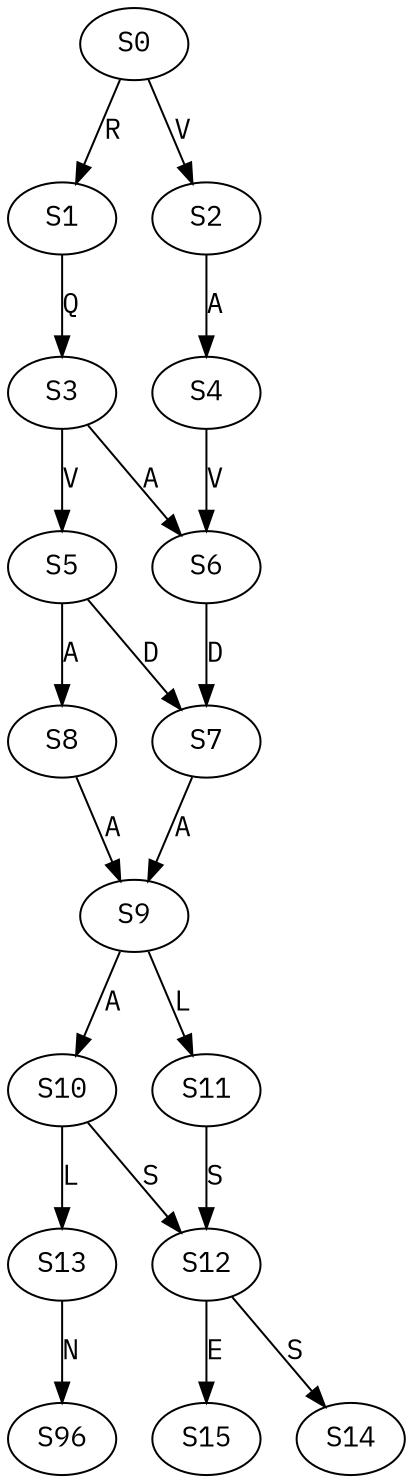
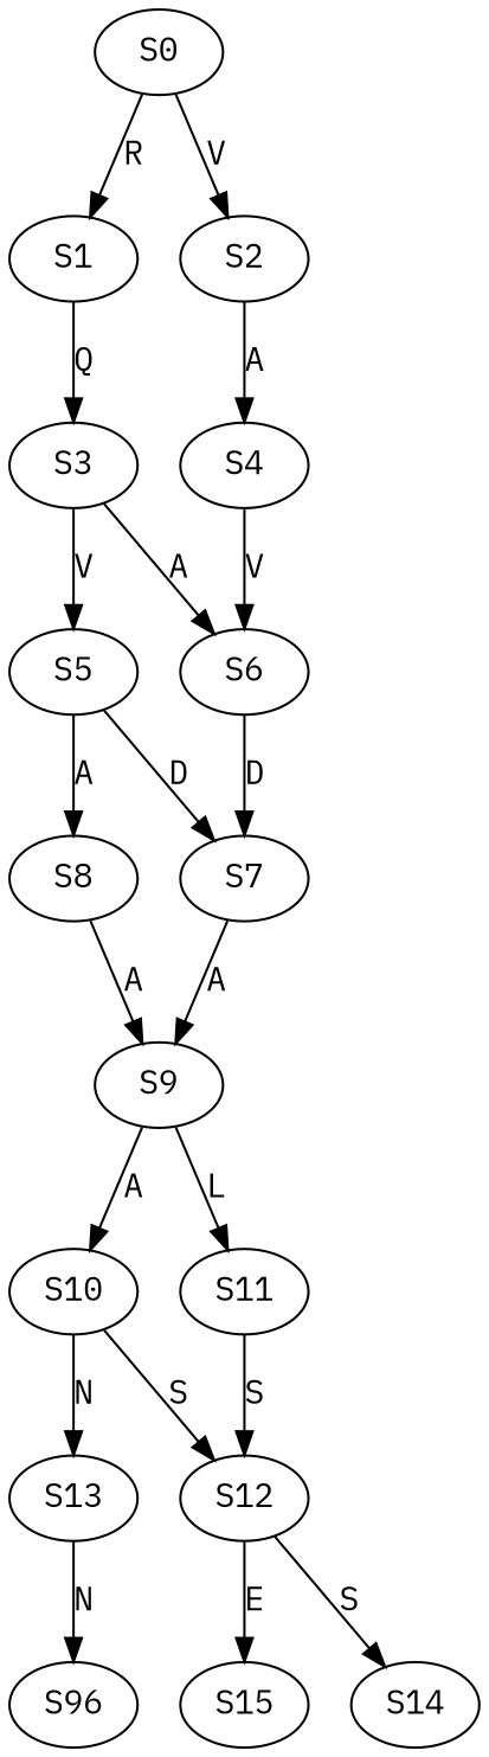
  strict digraph {
    fontname="IBM Plex Mono"
    node [fontname="IBM Plex Mono"]
    edge [fontname="IBM Plex Mono"]
    S0
    S1
    S2
    S3
    S4
    S5
    S6
    S7
    S8
    S9
    S10
    S11
    S12
    S13
    S14
    S15
    n17 [label=S96]
    S0 -> S1 [label=R]
    S0 -> S2 [label=V]
    S1 -> S3 [label=Q]
    S2 -> S4 [label=A]
    S3 -> S5 [label=V]
    S3 -> S6 [label=A]
    S4 -> S6 [label=V]
    S5 -> S7 [label=D]
    S5 -> S8 [label=A]
    S6 -> S7 [label=D]
    S7 -> S9 [label=A]
    S8 -> S9 [label=A]
    S9 -> S10 [label=A]
    S9 -> S11 [label=L]
    S10 -> S12 [label=S]
-   S10 -> S13 [label=L]
+   S10 -> S13 [label=N]
    S11 -> S12 [label=S]
    S12 -> S14 [label=S]
    S12 -> S15 [label=E]
    S13 -> n17 [label=N]
  }
